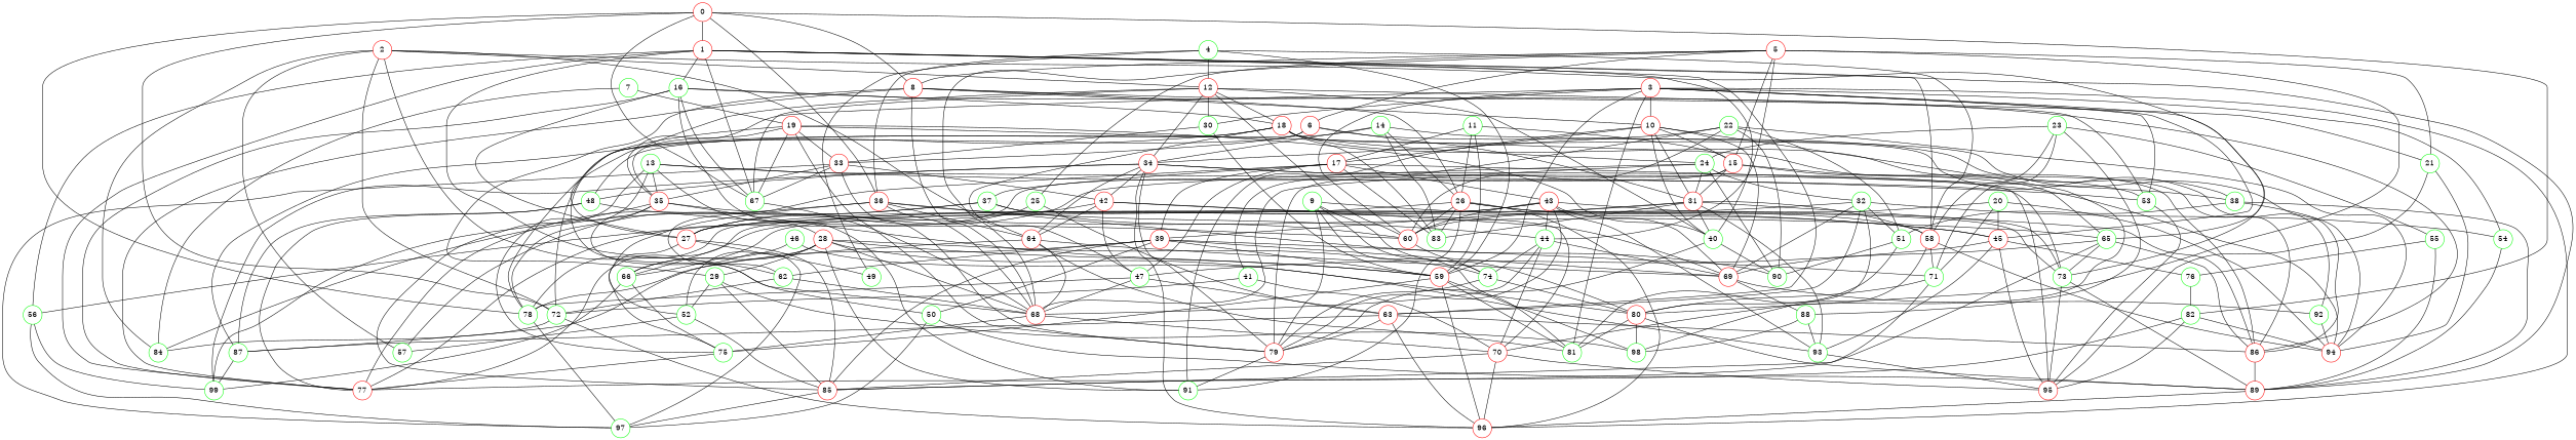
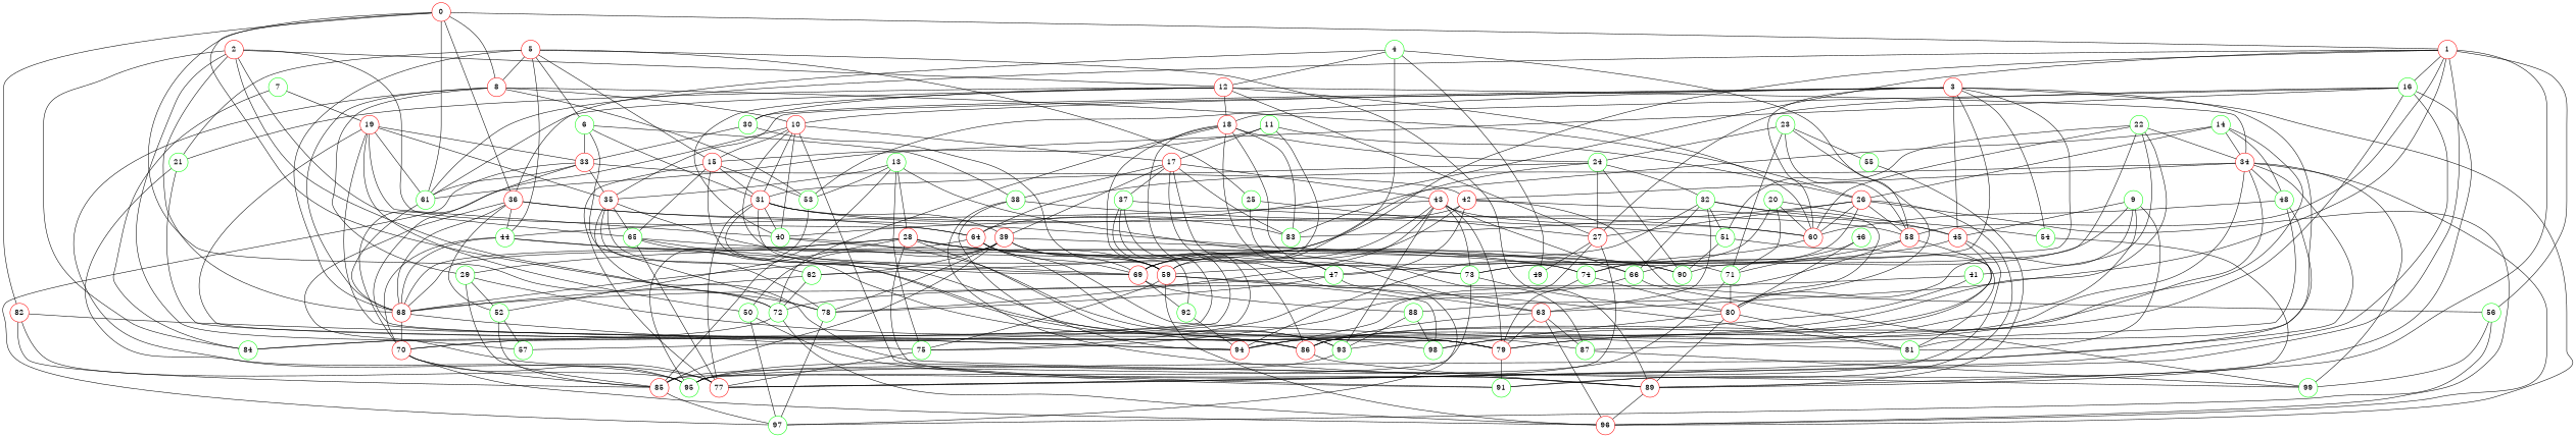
  graph {
    node [color=green fillcolor=white fixedsize=true shape=circle style=filled]
    0 [color=red]
    1 [color=red]
    72
    78
-   61 [label=67]
-   82
+   61
+   82 [color=red]
    36 [color=red]
    8 [color=red]
    16
    89 [color=red]
    77 [color=red]
    63 [color=red]
    62
    40
    58 [color=red]
    56
    96 [color=red]
    84
    97
    68 [color=red]
    94 [color=red]
-   95 [color=red]
+   95
    85 [color=red]
    90
    64 [color=red]
    52
    44
    53
    10 [color=red]
    26 [color=red]
    29
    18 [color=red]
    86 [color=red]
    91
    27 [color=red]
    87
    79 [color=red]
    98
    71
    99
    83
    24
    92
    47
    75
    49
    32
    31 [color=red]
    80 [color=red]
    66
    51
    69 [color=red]
    54
    70 [color=red]
    93
    39 [color=red]
    81
    88
    50
    59 [color=red]
    57
    74
    17 [color=red]
    15 [color=red]
    60 [color=red]
    73
    37
    38
    43 [color=red]
    65
    2 [color=red]
    12 [color=red]
    34 [color=red]
    21
    30
    48
    42 [color=red]
    33 [color=red]
    45 [color=red]
-   76
    35 [color=red]
    3 [color=red]
    4
    5 [color=red]
-   6 [color=red]
+   6
    25
    7
    19 [color=red]
    9
    11
    13
    28 [color=red]
    14
    20
    22
    41
    23
    55
    46
    0 -- 1
    0 -- 72
    0 -- 78
    0 -- 61
    0 -- 82
    0 -- 36
    0 -- 8
    1 -- 61
    1 -- 16
    1 -- 89
    1 -- 77
    1 -- 63
    1 -- 62
    1 -- 40
    1 -- 58
    1 -- 56
    72 -- 96
    72 -- 84
    78 -- 97
    61 -- 68
    82 -- 94
    82 -- 95
    82 -- 85
    36 -- 77
    36 -- 68
    36 -- 90
    36 -- 64
    36 -- 52
    36 -- 44
    8 -- 77
    8 -- 68
    8 -- 53
    8 -- 10
    8 -- 26
    8 -- 29
    16 -- 61
    16 -- 77
    16 -- 18
    16 -- 86
    16 -- 91
    16 -- 27
    89 -- 96
    63 -- 96
    63 -- 86
    63 -- 87
    63 -- 79
    62 -- 72
    62 -- 68
    40 -- 90
    40 -- 79
    58 -- 94
    58 -- 98
    58 -- 71
    56 -- 97
    56 -- 99
    68 -- 75
    68 -- 70
    85 -- 97
    64 -- 68
    64 -- 87
    64 -- 69
    64 -- 81
    52 -- 85
    52 -- 57
    44 -- 68
    44 -- 69
    44 -- 70
    44 -- 74
    53 -- 95
    10 -- 40
    10 -- 91
    10 -- 31
    10 -- 69
    10 -- 70
    10 -- 17
    10 -- 15
    26 -- 58
    26 -- 96
    26 -- 91
    26 -- 27
    26 -- 83
    26 -- 60
    26 -- 73
    29 -- 85
    29 -- 52
    29 -- 98
    18 -- 72
    18 -- 86
    18 -- 87
    18 -- 83
    18 -- 24
    18 -- 92
    18 -- 47
    86 -- 89
    27 -- 85
    27 -- 75
    27 -- 49
    87 -- 99
    79 -- 91
    71 -- 85
    71 -- 80
    24 -- 68
    24 -- 90
    24 -- 27
    24 -- 32
    24 -- 31
    92 -- 94
    47 -- 78
    47 -- 63
    47 -- 68
    75 -- 77
    32 -- 63
    32 -- 80
    32 -- 66
    32 -- 51
    32 -- 69
    32 -- 54
    31 -- 77
    31 -- 40
    31 -- 58
    31 -- 86
    31 -- 83
    31 -- 93
    31 -- 39
    80 -- 89
    80 -- 98
    80 -- 81
    66 -- 99
    66 -- 75
    51 -- 90
    51 -- 81
    69 -- 92
    69 -- 88
    54 -- 89
    70 -- 96
    70 -- 95
    70 -- 85
    93 -- 95
    39 -- 78
    39 -- 62
    39 -- 85
    39 -- 71
    39 -- 69
    39 -- 50
    39 -- 59
    88 -- 98
    88 -- 93
    50 -- 89
    50 -- 97
    59 -- 96
    59 -- 98
    59 -- 75
    59 -- 81
    74 -- 79
    74 -- 80
    17 -- 97
    17 -- 83
    17 -- 47
    17 -- 39
    17 -- 37
    17 -- 38
    17 -- 43
    15 -- 77
    15 -- 53
    15 -- 79
    15 -- 31
    15 -- 65
    60 -- 74
    73 -- 89
    73 -- 95
    37 -- 84
    37 -- 70
    37 -- 57
    37 -- 60
    38 -- 89
    38 -- 94
    38 -- 51
    43 -- 78
    43 -- 44
    43 -- 79
    43 -- 66
    43 -- 69
    43 -- 93
    43 -- 60
    43 -- 73
    65 -- 77
    65 -- 86
    65 -- 69
    65 -- 73
    2 -- 72
    2 -- 84
    2 -- 68
    2 -- 64
    2 -- 57
    2 -- 65
    2 -- 12
    12 -- 61
    12 -- 40
    12 -- 18
    12 -- 27
    12 -- 60
    12 -- 34
    12 -- 21
    12 -- 30
    34 -- 96
    34 -- 94
    34 -- 95
    34 -- 64
    34 -- 79
    34 -- 99
    34 -- 48
    34 -- 42
    21 -- 94
    21 -- 95
    30 -- 59
    30 -- 33
    48 -- 77
    48 -- 87
    48 -- 60
    42 -- 56
    42 -- 64
    42 -- 47
    42 -- 69
    42 -- 45
    33 -- 61
    33 -- 97
    33 -- 79
    33 -- 42
    33 -- 35
    45 -- 95
    45 -- 47
    45 -- 93
-   45 -- 76
-   76 -- 82
    35 -- 78
    35 -- 62
    35 -- 99
    35 -- 59
    35 -- 65
    3 -- 96
    3 -- 53
    3 -- 10
    3 -- 54
    3 -- 81
    3 -- 59
    3 -- 60
    3 -- 73
    3 -- 30
    3 -- 45
    3 -- 35
    4 -- 36
    4 -- 58
    4 -- 49
    4 -- 59
    4 -- 12
    5 -- 8
    5 -- 68
    5 -- 44
    5 -- 80
    5 -- 15
    5 -- 21
    5 -- 6
    5 -- 25
    6 -- 78
    6 -- 31
    6 -- 38
    6 -- 33
    25 -- 63
    25 -- 27
    7 -- 84
    7 -- 19
    19 -- 61
    19 -- 40
    19 -- 86
    19 -- 79
    19 -- 50
    19 -- 33
    19 -- 35
    9 -- 79
    9 -- 80
    9 -- 81
    9 -- 74
    9 -- 45
    11 -- 26
    11 -- 59
    11 -- 17
    11 -- 15
    13 -- 85
    13 -- 53
    13 -- 75
    13 -- 73
    13 -- 35
    13 -- 28
    28 -- 68
    28 -- 52
    28 -- 29
    28 -- 91
    28 -- 66
    28 -- 93
    28 -- 59
    28 -- 74
    14 -- 26
    14 -- 86
    14 -- 83
    14 -- 34
    14 -- 48
    20 -- 94
    20 -- 71
    20 -- 60
    20 -- 45
    22 -- 94
    22 -- 90
    22 -- 51
    22 -- 60
    22 -- 34
    22 -- 41
    41 -- 72
    41 -- 70
    23 -- 58
    23 -- 71
    23 -- 24
    23 -- 88
    23 -- 55
    55 -- 89
-   55 -- 76
    46 -- 80
    46 -- 66
  }
